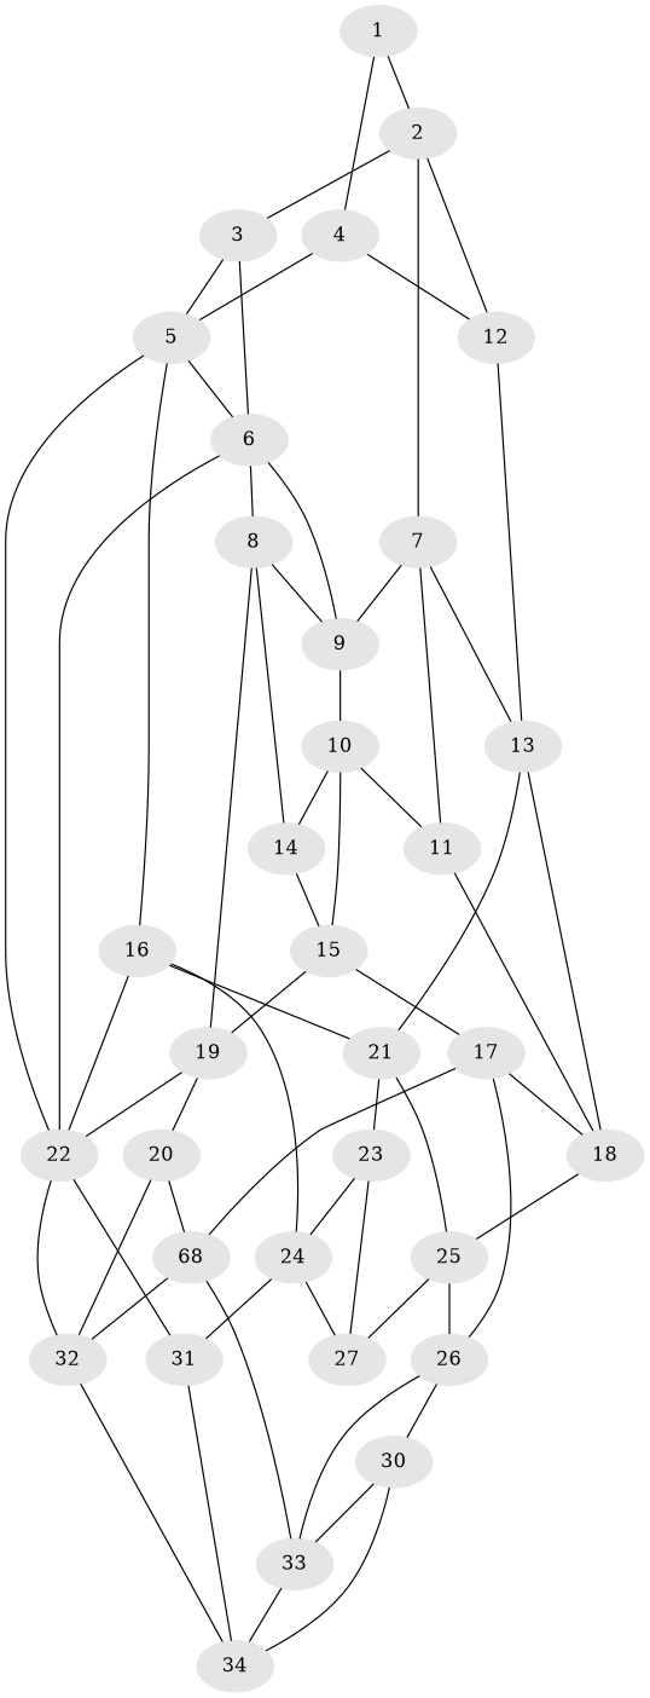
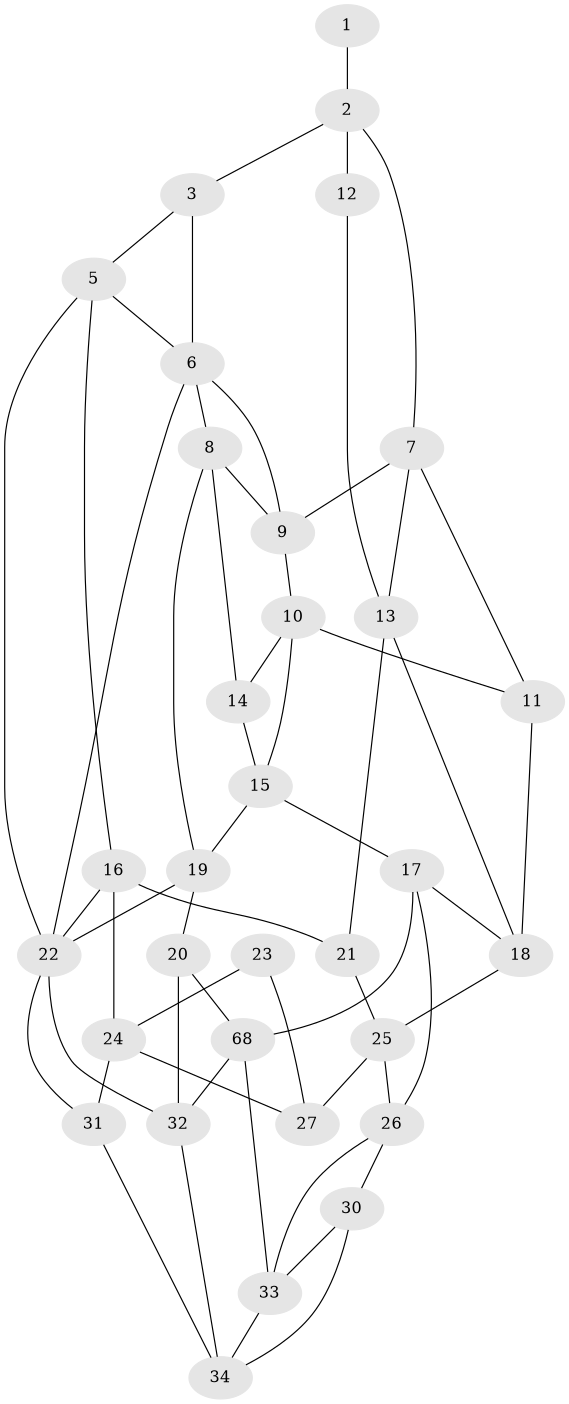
  graph {
    node [color=gray90 style=filled]
    edge [weight=1.0]
    1
    2
-   4
    3
    7
    12
    5
    6
    9
    11
    13
    16
    22
    8
    21
    24
    32
    31
    14
    19
    10
    18
    15
    20
    17
    25
    23
    26
    n29 [label=68]
    27
    30
    33
    34
    1 -- 2
-   1 -- 4
    2 -- 3
    2 -- 7
    2 -- 12
-   4 -- 12 [weight=2.0]
-   4 -- 5
    3 -- 5
    3 -- 6
    7 -- 9
    7 -- 11
    7 -- 13
    12 -- 13
    5 -- 6
    5 -- 16
    5 -- 22
    6 -- 9
    6 -- 22
    6 -- 8
    9 -- 10
    11 -- 18
    13 -- 21
    13 -- 18
    16 -- 22
    16 -- 21
    16 -- 24
    22 -- 32
    22 -- 31
    8 -- 9
    8 -- 14
    8 -- 19
    21 -- 25
-   21 -- 23
    24 -- 31
    24 -- 27
    32 -- 34
    31 -- 34
    14 -- 15
    19 -- 22
    19 -- 20
    10 -- 11
    10 -- 14
    10 -- 15
    18 -- 25
    15 -- 19
    15 -- 17
    20 -- 32
    20 -- n29
    17 -- 18
    17 -- 26
    17 -- n29
    25 -- 26
    25 -- 27
    23 -- 24
    23 -- 27
    26 -- 30
    26 -- 33
    n29 -- 32
    n29 -- 33
    30 -- 33
    30 -- 34
    33 -- 34
  }
